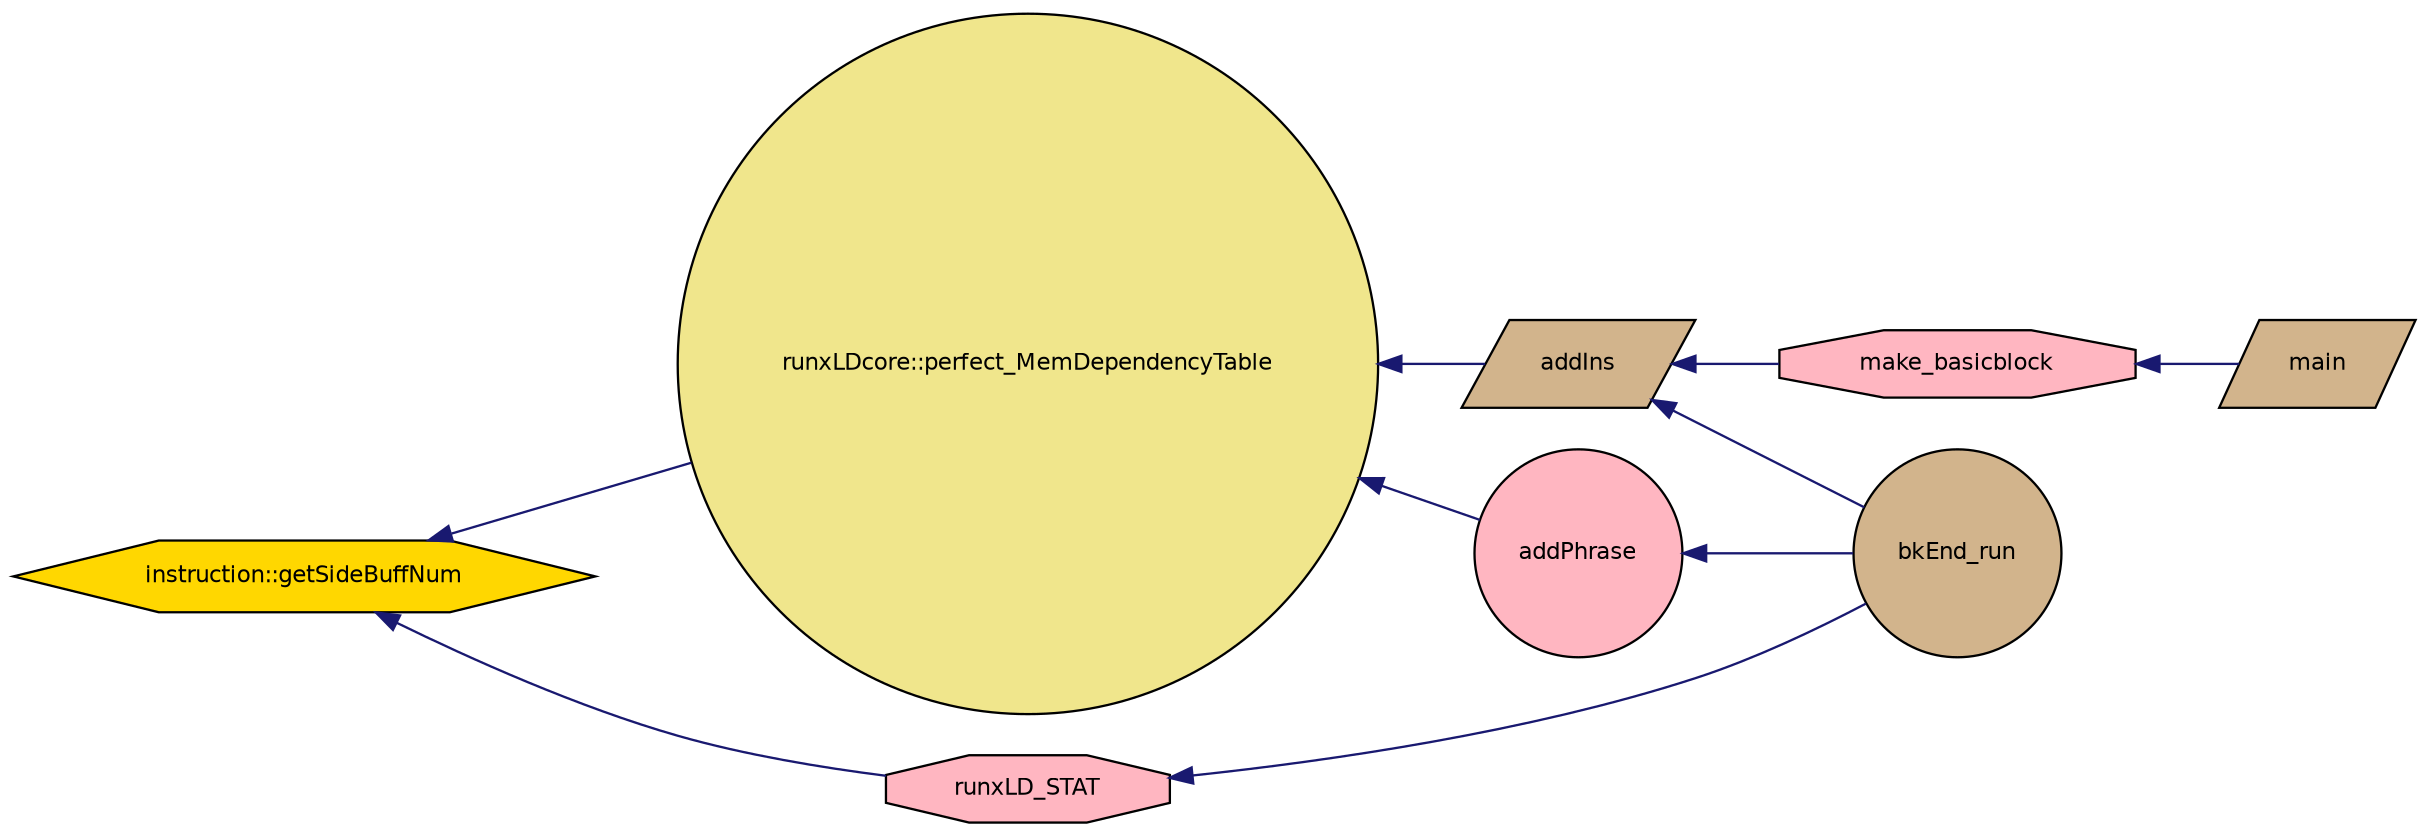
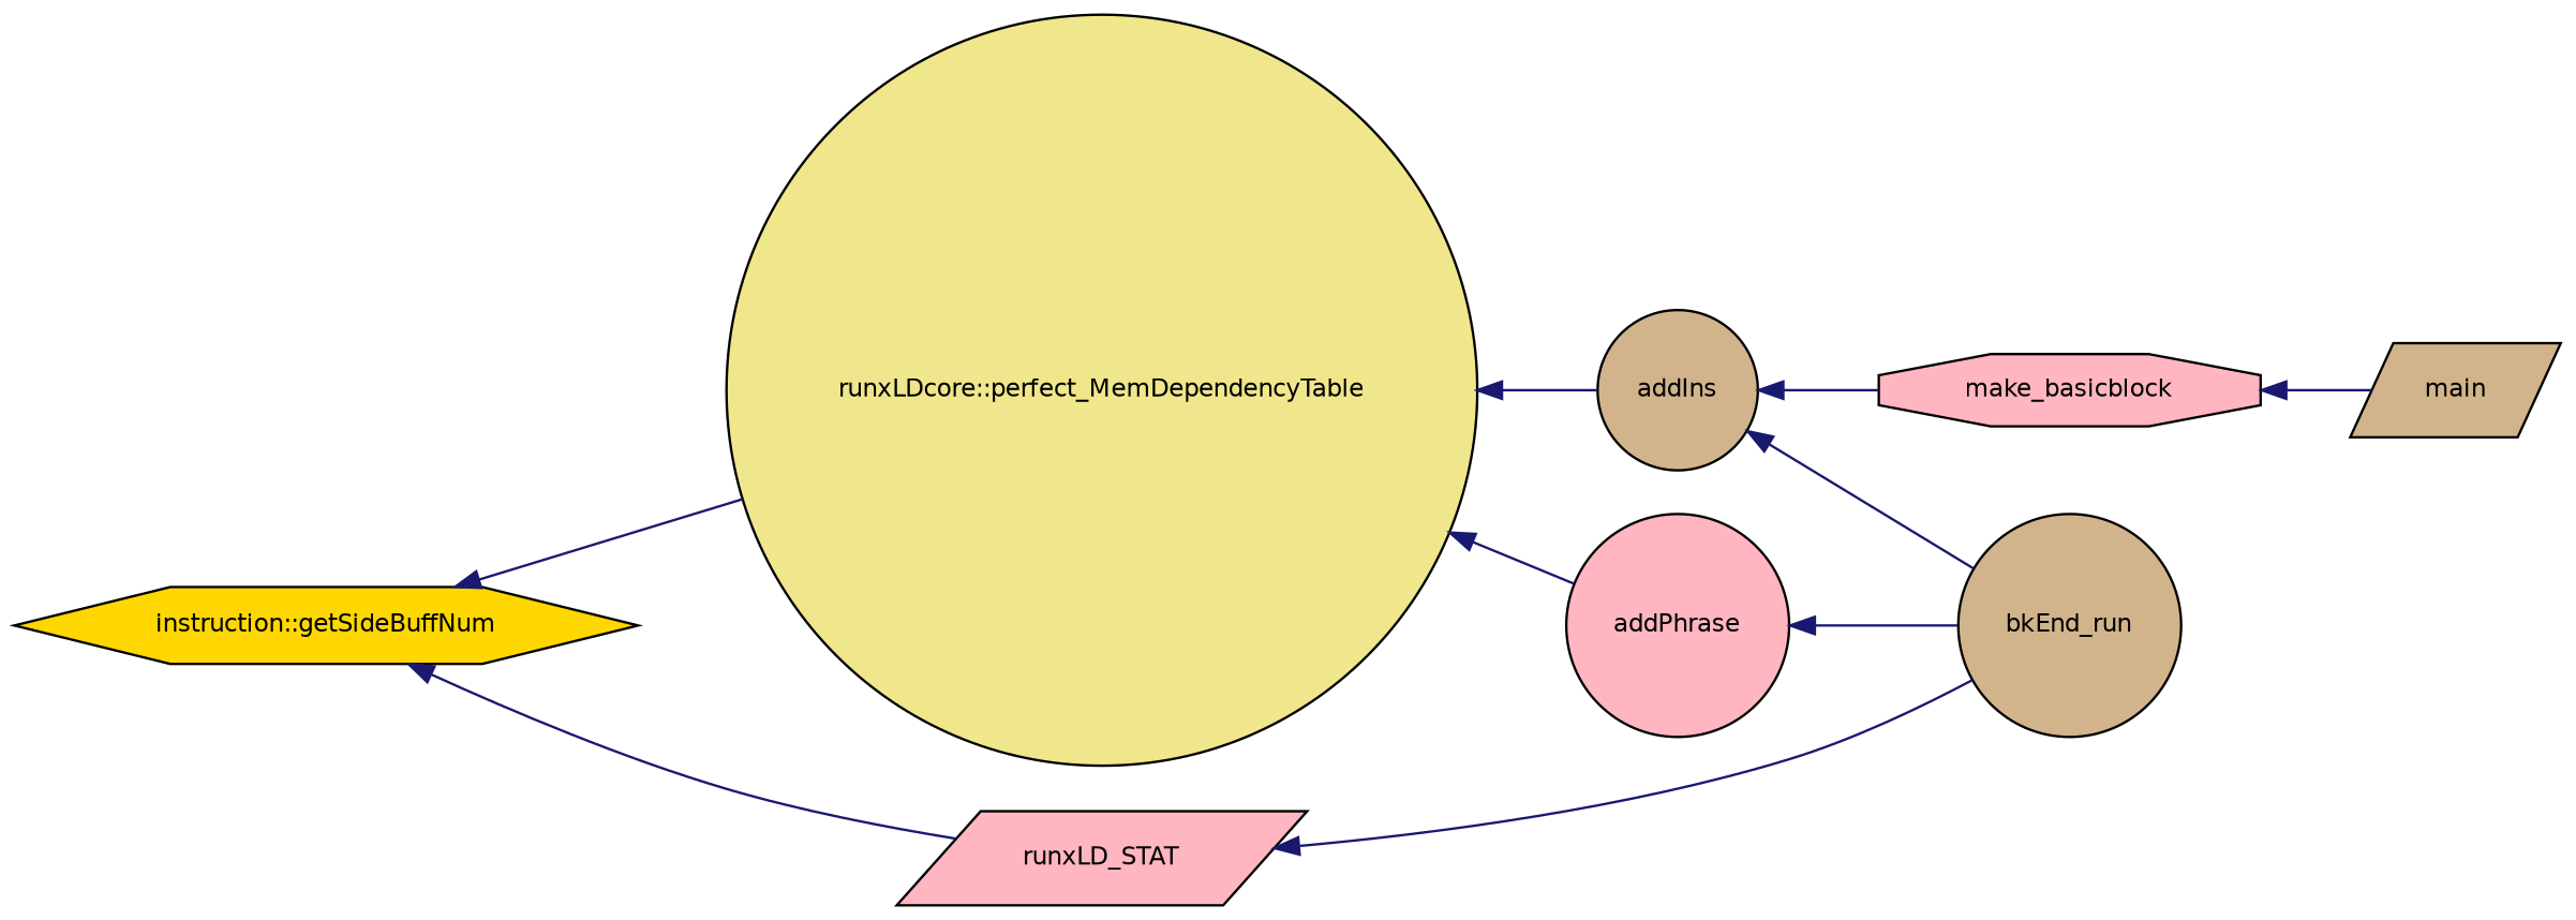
  digraph {
    rankdir=LR
    node [color=black fillcolor=lightpink fontname=Helvetica fontsize=10 shape=circle style=filled]
    edge [color=midnightblue dir=back fontname=Helvetica fontsize=10 labelfontname=Helvetica labelfontsize=10 style=solid]
    n1 [fillcolor=gold fontcolor=black height=0.2 label="instruction::getSideBuffNum" shape=hexagon width=0.4]
    n2 [fillcolor=khaki height=0.2 label="runxLDcore::perfect_MemDependencyTable" width=0.4]
-   n3 [height=0.2 label=runxLD_STAT shape=octagon width=0.4]
-   n4 [fillcolor=tan height=0.2 label=addIns shape=parallelogram width=0.4]
+   n3 [height=0.2 label=runxLD_STAT shape=parallelogram width=0.4]
+   n4 [fillcolor=tan height=0.2 label=addIns width=0.4]
    n5 [height=0.2 label=addPhrase width=0.4]
    n6 [fillcolor=tan height=0.2 label=bkEnd_run width=0.4]
    n7 [height=0.2 label=make_basicblock shape=octagon width=0.4]
    n8 [fillcolor=tan height=0.2 label=main shape=parallelogram width=0.4]
    n1 -> n2
    n1 -> n3
    n2 -> n4
    n2 -> n5
    n3 -> n6
    n4 -> n6
    n4 -> n7
    n5 -> n6
    n7 -> n8
  }
